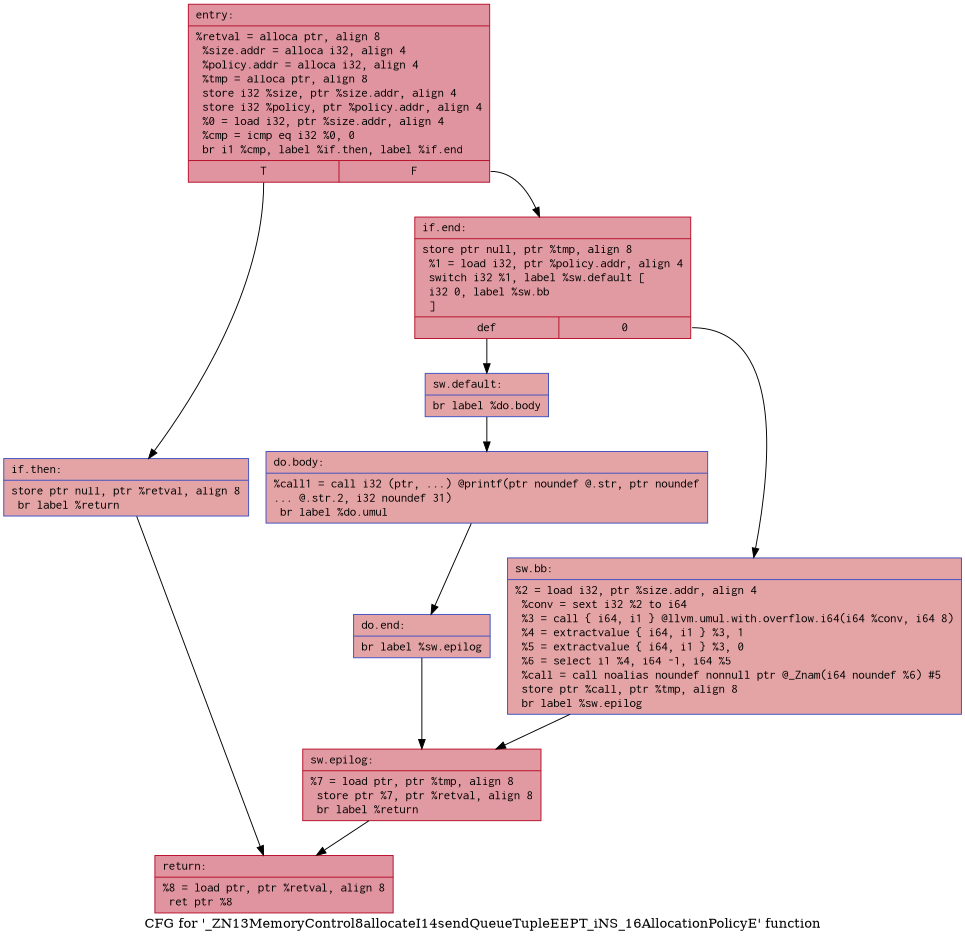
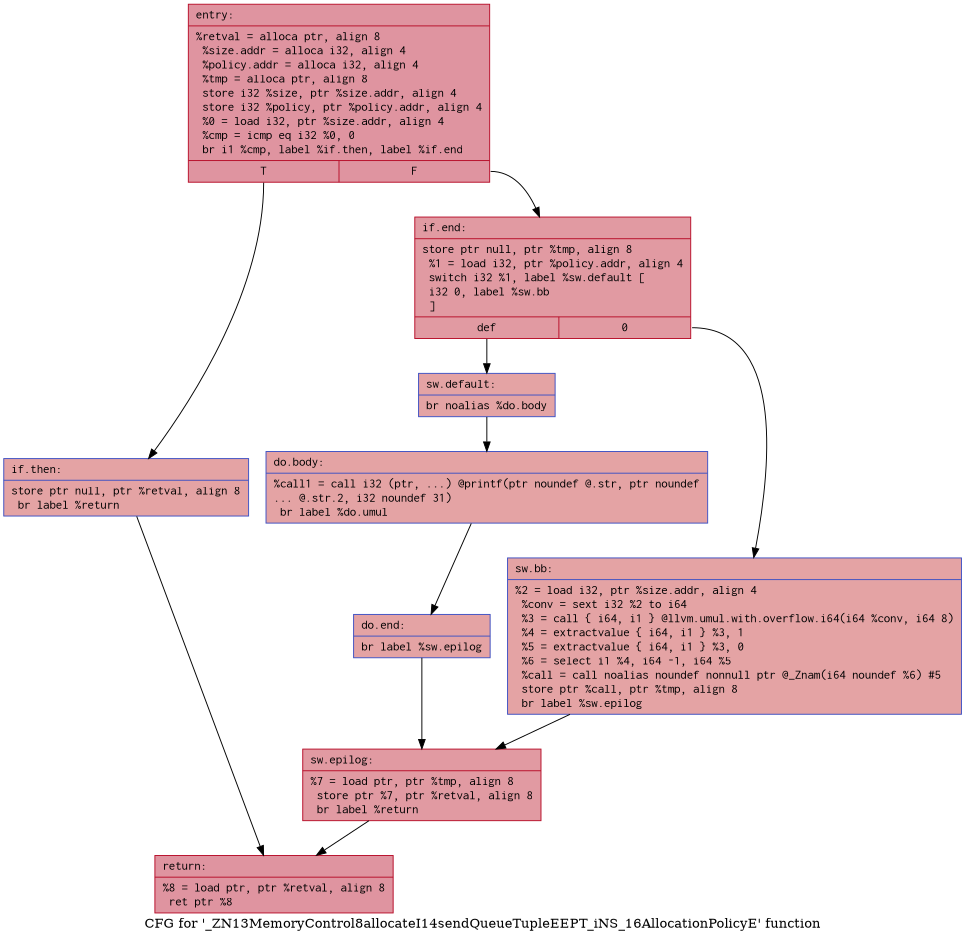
  digraph {
    label="CFG for '_ZN13MemoryControl8allocateI14sendQueueTupleEEPT_iNS_16AllocationPolicyE' function"
    node [color="#3d50c3ff" fillcolor="#c32e3170" fontname=Courier shape=record style=filled]
    n1 [color="#b70d28ff" fillcolor="#b70d2870" label="{entry:\l|  %retval = alloca ptr, align 8\l  %size.addr = alloca i32, align 4\l  %policy.addr = alloca i32, align 4\l  %tmp = alloca ptr, align 8\l  store i32 %size, ptr %size.addr, align 4\l  store i32 %policy, ptr %policy.addr, align 4\l  %0 = load i32, ptr %size.addr, align 4\l  %cmp = icmp eq i32 %0, 0\l  br i1 %cmp, label %if.then, label %if.end\l|{<s0>T|<s1>F}}"]
    n2 [label="{if.then:\l|  store ptr null, ptr %retval, align 8\l  br label %return\l}"]
    n3 [color="#b70d28ff" fillcolor="#bb1b2c70" label="{if.end:\l|  store ptr null, ptr %tmp, align 8\l  %1 = load i32, ptr %policy.addr, align 4\l  switch i32 %1, label %sw.default [\l    i32 0, label %sw.bb\l  ]\l|{<s0>def|<s1>0}}"]
    n4 [color="#b70d28ff" fillcolor="#b70d2870" label="{return:\l|  %8 = load ptr, ptr %retval, align 8\l  ret ptr %8\l}"]
-   n5 [label="{sw.default:\l|  br label %do.body\l}"]
+   n5 [label="{sw.default:\l|  br noalias %do.body\l}"]
    n6 [label="{sw.bb:\l|  %2 = load i32, ptr %size.addr, align 4\l  %conv = sext i32 %2 to i64\l  %3 = call \{ i64, i1 \} @llvm.umul.with.overflow.i64(i64 %conv, i64 8)\l  %4 = extractvalue \{ i64, i1 \} %3, 1\l  %5 = extractvalue \{ i64, i1 \} %3, 0\l  %6 = select i1 %4, i64 -1, i64 %5\l  %call = call noalias noundef nonnull ptr @_Znam(i64 noundef %6) #5\l  store ptr %call, ptr %tmp, align 8\l  br label %sw.epilog\l}"]
    n7 [label="{do.body:\l|  %call1 = call i32 (ptr, ...) @printf(ptr noundef @.str, ptr noundef\l... @.str.2, i32 noundef 31)\l  br label %do.umul\l}"]
    n8 [color="#b70d28ff" fillcolor="#bb1b2c70" label="{sw.epilog:\l|  %7 = load ptr, ptr %tmp, align 8\l  store ptr %7, ptr %retval, align 8\l  br label %return\l}"]
    n9 [label="{do.end:\l|  br label %sw.epilog\l}"]
    n1 -> n2 [tailport=s0]
    n1 -> n3 [tailport=s1]
    n2 -> n4
    n3 -> n5 [tailport=s0]
    n3 -> n6 [tailport=s1]
    n5 -> n7
    n6 -> n8
    n7 -> n9
    n8 -> n4
    n9 -> n8
  }
